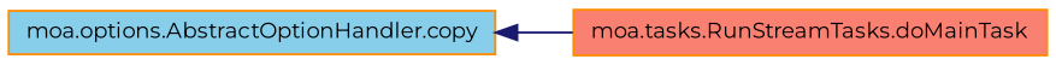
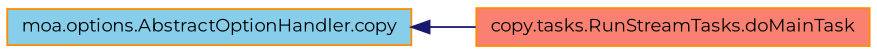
  digraph {
    rankdir=LR
    fontname=Montserrat
    node [color=darkorange fontname=Montserrat fontsize=10 shape=record style=filled]
    n1 [fillcolor=skyblue fontcolor=black height=0.2 label="moa.options.AbstractOptionHandler.copy" width=0.4]
-   n2 [fillcolor=salmon height=0.2 label="moa.tasks.RunStreamTasks.doMainTask" width=0.4]
+   n2 [fillcolor=salmon height=0.2 label="copy.tasks.RunStreamTasks.doMainTask" width=0.4]
    n1 -> n2 [color=midnightblue dir=back fontname=Montserrat fontsize=10 labelfontname=Helvetica labelfontsize=10 style=solid]
  }
